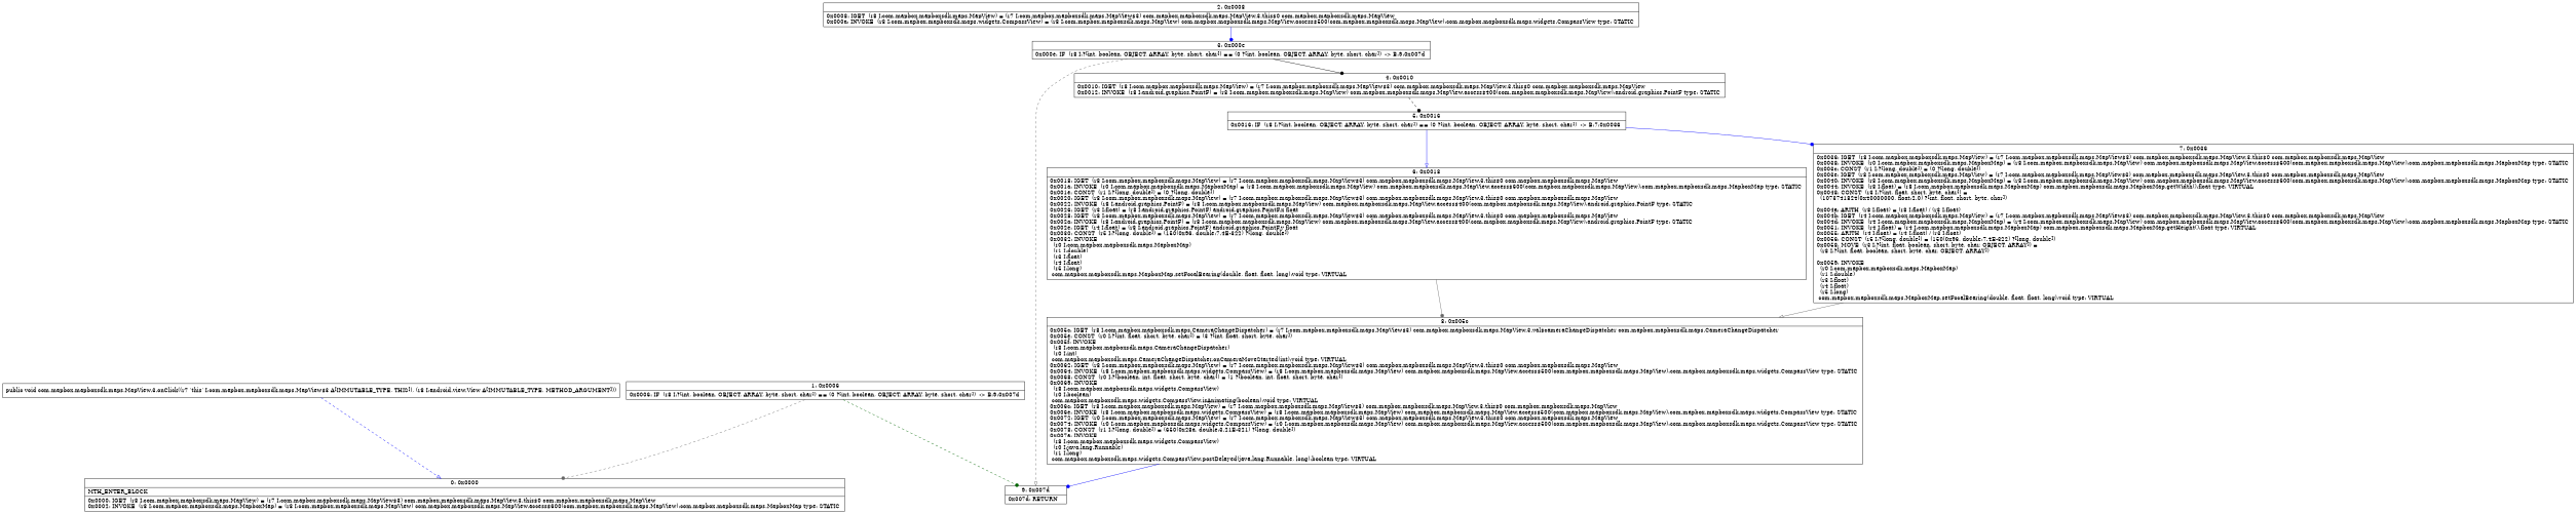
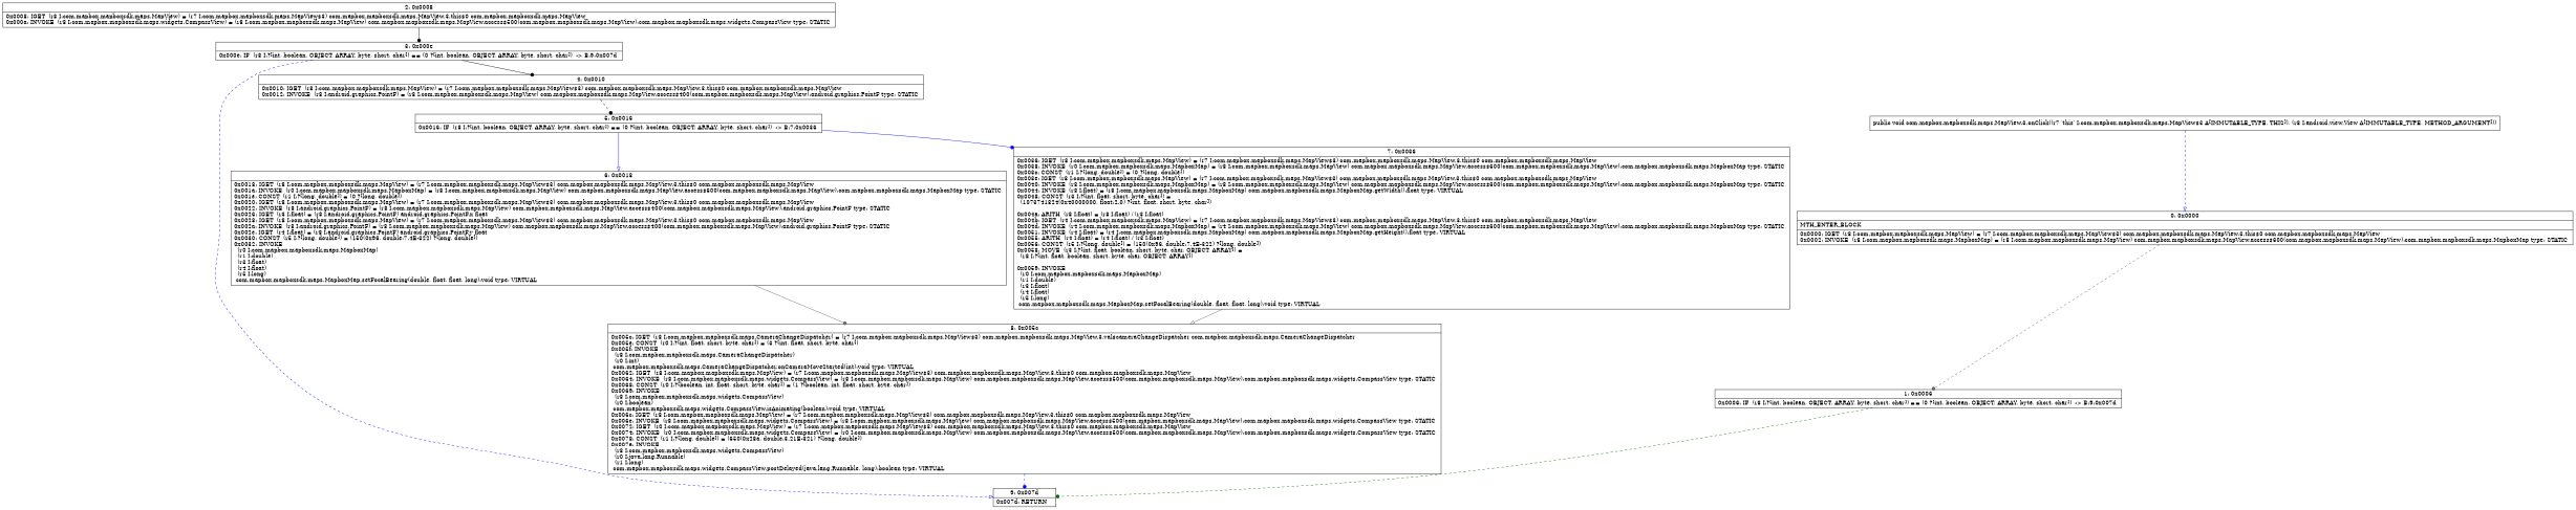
  digraph {
    node [shape=record]
    edge [arrowhead=dot color=blue style=solid]
    n1 [label="{0\:\ 0x0000|MTH_ENTER_BLOCK\l|0x0000: IGET  (r8 I:com.mapbox.mapboxsdk.maps.MapView) = (r7 I:com.mapbox.mapboxsdk.maps.MapView$3) com.mapbox.mapboxsdk.maps.MapView.3.this$0 com.mapbox.mapboxsdk.maps.MapView \l0x0002: INVOKE  (r8 I:com.mapbox.mapboxsdk.maps.MapboxMap) = (r8 I:com.mapbox.mapboxsdk.maps.MapView) com.mapbox.mapboxsdk.maps.MapView.access$600(com.mapbox.mapboxsdk.maps.MapView):com.mapbox.mapboxsdk.maps.MapboxMap type: STATIC \l}"]
    n2 [label="{1\:\ 0x0006|0x0006: IF  (r8 I:?[int, boolean, OBJECT, ARRAY, byte, short, char]) == (0 ?[int, boolean, OBJECT, ARRAY, byte, short, char])  \-\> B:9:0x007d \l}"]
    n3 [label="{9\:\ 0x007d|0x007d: RETURN   \l}"]
    n4 [label="{2\:\ 0x0008|0x0008: IGET  (r8 I:com.mapbox.mapboxsdk.maps.MapView) = (r7 I:com.mapbox.mapboxsdk.maps.MapView$3) com.mapbox.mapboxsdk.maps.MapView.3.this$0 com.mapbox.mapboxsdk.maps.MapView \l0x000a: INVOKE  (r8 I:com.mapbox.mapboxsdk.maps.widgets.CompassView) = (r8 I:com.mapbox.mapboxsdk.maps.MapView) com.mapbox.mapboxsdk.maps.MapView.access$500(com.mapbox.mapboxsdk.maps.MapView):com.mapbox.mapboxsdk.maps.widgets.CompassView type: STATIC \l}"]
    n5 [label="{3\:\ 0x000e|0x000e: IF  (r8 I:?[int, boolean, OBJECT, ARRAY, byte, short, char]) == (0 ?[int, boolean, OBJECT, ARRAY, byte, short, char])  \-\> B:9:0x007d \l}"]
    n6 [label="{4\:\ 0x0010|0x0010: IGET  (r8 I:com.mapbox.mapboxsdk.maps.MapView) = (r7 I:com.mapbox.mapboxsdk.maps.MapView$3) com.mapbox.mapboxsdk.maps.MapView.3.this$0 com.mapbox.mapboxsdk.maps.MapView \l0x0012: INVOKE  (r8 I:android.graphics.PointF) = (r8 I:com.mapbox.mapboxsdk.maps.MapView) com.mapbox.mapboxsdk.maps.MapView.access$400(com.mapbox.mapboxsdk.maps.MapView):android.graphics.PointF type: STATIC \l}"]
    n7 [label="{5\:\ 0x0016|0x0016: IF  (r8 I:?[int, boolean, OBJECT, ARRAY, byte, short, char]) == (0 ?[int, boolean, OBJECT, ARRAY, byte, short, char])  \-\> B:7:0x0036 \l}"]
    n8 [label="{6\:\ 0x0018|0x0018: IGET  (r8 I:com.mapbox.mapboxsdk.maps.MapView) = (r7 I:com.mapbox.mapboxsdk.maps.MapView$3) com.mapbox.mapboxsdk.maps.MapView.3.this$0 com.mapbox.mapboxsdk.maps.MapView \l0x001a: INVOKE  (r0 I:com.mapbox.mapboxsdk.maps.MapboxMap) = (r8 I:com.mapbox.mapboxsdk.maps.MapView) com.mapbox.mapboxsdk.maps.MapView.access$600(com.mapbox.mapboxsdk.maps.MapView):com.mapbox.mapboxsdk.maps.MapboxMap type: STATIC \l0x001e: CONST  (r1 I:?[long, double]) = (0 ?[long, double]) \l0x0020: IGET  (r8 I:com.mapbox.mapboxsdk.maps.MapView) = (r7 I:com.mapbox.mapboxsdk.maps.MapView$3) com.mapbox.mapboxsdk.maps.MapView.3.this$0 com.mapbox.mapboxsdk.maps.MapView \l0x0022: INVOKE  (r8 I:android.graphics.PointF) = (r8 I:com.mapbox.mapboxsdk.maps.MapView) com.mapbox.mapboxsdk.maps.MapView.access$400(com.mapbox.mapboxsdk.maps.MapView):android.graphics.PointF type: STATIC \l0x0026: IGET  (r3 I:float) = (r8 I:android.graphics.PointF) android.graphics.PointF.x float \l0x0028: IGET  (r8 I:com.mapbox.mapboxsdk.maps.MapView) = (r7 I:com.mapbox.mapboxsdk.maps.MapView$3) com.mapbox.mapboxsdk.maps.MapView.3.this$0 com.mapbox.mapboxsdk.maps.MapView \l0x002a: INVOKE  (r8 I:android.graphics.PointF) = (r8 I:com.mapbox.mapboxsdk.maps.MapView) com.mapbox.mapboxsdk.maps.MapView.access$400(com.mapbox.mapboxsdk.maps.MapView):android.graphics.PointF type: STATIC \l0x002e: IGET  (r4 I:float) = (r8 I:android.graphics.PointF) android.graphics.PointF.y float \l0x0030: CONST  (r5 I:?[long, double]) = (150(0x96, double:7.4E\-322) ?[long, double]) \l0x0032: INVOKE  \l  (r0 I:com.mapbox.mapboxsdk.maps.MapboxMap)\l  (r1 I:double)\l  (r3 I:float)\l  (r4 I:float)\l  (r5 I:long)\l com.mapbox.mapboxsdk.maps.MapboxMap.setFocalBearing(double, float, float, long):void type: VIRTUAL \l}"]
    n9 [label="{7\:\ 0x0036|0x0036: IGET  (r8 I:com.mapbox.mapboxsdk.maps.MapView) = (r7 I:com.mapbox.mapboxsdk.maps.MapView$3) com.mapbox.mapboxsdk.maps.MapView.3.this$0 com.mapbox.mapboxsdk.maps.MapView \l0x0038: INVOKE  (r0 I:com.mapbox.mapboxsdk.maps.MapboxMap) = (r8 I:com.mapbox.mapboxsdk.maps.MapView) com.mapbox.mapboxsdk.maps.MapView.access$600(com.mapbox.mapboxsdk.maps.MapView):com.mapbox.mapboxsdk.maps.MapboxMap type: STATIC \l0x003c: CONST  (r1 I:?[long, double]) = (0 ?[long, double]) \l0x003e: IGET  (r8 I:com.mapbox.mapboxsdk.maps.MapView) = (r7 I:com.mapbox.mapboxsdk.maps.MapView$3) com.mapbox.mapboxsdk.maps.MapView.3.this$0 com.mapbox.mapboxsdk.maps.MapView \l0x0040: INVOKE  (r8 I:com.mapbox.mapboxsdk.maps.MapboxMap) = (r8 I:com.mapbox.mapboxsdk.maps.MapView) com.mapbox.mapboxsdk.maps.MapView.access$600(com.mapbox.mapboxsdk.maps.MapView):com.mapbox.mapboxsdk.maps.MapboxMap type: STATIC \l0x0044: INVOKE  (r8 I:float) = (r8 I:com.mapbox.mapboxsdk.maps.MapboxMap) com.mapbox.mapboxsdk.maps.MapboxMap.getWidth():float type: VIRTUAL \l0x0048: CONST  (r3 I:?[int, float, short, byte, char]) = \l  (1073741824(0x40000000, float:2.0) ?[int, float, short, byte, char])\l \l0x004a: ARITH  (r8 I:float) = (r8 I:float) \/ (r3 I:float) \l0x004b: IGET  (r4 I:com.mapbox.mapboxsdk.maps.MapView) = (r7 I:com.mapbox.mapboxsdk.maps.MapView$3) com.mapbox.mapboxsdk.maps.MapView.3.this$0 com.mapbox.mapboxsdk.maps.MapView \l0x004d: INVOKE  (r4 I:com.mapbox.mapboxsdk.maps.MapboxMap) = (r4 I:com.mapbox.mapboxsdk.maps.MapView) com.mapbox.mapboxsdk.maps.MapView.access$600(com.mapbox.mapboxsdk.maps.MapView):com.mapbox.mapboxsdk.maps.MapboxMap type: STATIC \l0x0051: INVOKE  (r4 I:float) = (r4 I:com.mapbox.mapboxsdk.maps.MapboxMap) com.mapbox.mapboxsdk.maps.MapboxMap.getHeight():float type: VIRTUAL \l0x0055: ARITH  (r4 I:float) = (r4 I:float) \/ (r3 I:float) \l0x0056: CONST  (r5 I:?[long, double]) = (150(0x96, double:7.4E\-322) ?[long, double]) \l0x0058: MOVE  (r3 I:?[int, float, boolean, short, byte, char, OBJECT, ARRAY]) = \l  (r8 I:?[int, float, boolean, short, byte, char, OBJECT, ARRAY])\l \l0x0059: INVOKE  \l  (r0 I:com.mapbox.mapboxsdk.maps.MapboxMap)\l  (r1 I:double)\l  (r3 I:float)\l  (r4 I:float)\l  (r5 I:long)\l com.mapbox.mapboxsdk.maps.MapboxMap.setFocalBearing(double, float, float, long):void type: VIRTUAL \l}"]
    n10 [label="{8\:\ 0x005c|0x005c: IGET  (r8 I:com.mapbox.mapboxsdk.maps.CameraChangeDispatcher) = (r7 I:com.mapbox.mapboxsdk.maps.MapView$3) com.mapbox.mapboxsdk.maps.MapView.3.val$cameraChangeDispatcher com.mapbox.mapboxsdk.maps.CameraChangeDispatcher \l0x005e: CONST  (r0 I:?[int, float, short, byte, char]) = (3 ?[int, float, short, byte, char]) \l0x005f: INVOKE  \l  (r8 I:com.mapbox.mapboxsdk.maps.CameraChangeDispatcher)\l  (r0 I:int)\l com.mapbox.mapboxsdk.maps.CameraChangeDispatcher.onCameraMoveStarted(int):void type: VIRTUAL \l0x0062: IGET  (r8 I:com.mapbox.mapboxsdk.maps.MapView) = (r7 I:com.mapbox.mapboxsdk.maps.MapView$3) com.mapbox.mapboxsdk.maps.MapView.3.this$0 com.mapbox.mapboxsdk.maps.MapView \l0x0064: INVOKE  (r8 I:com.mapbox.mapboxsdk.maps.widgets.CompassView) = (r8 I:com.mapbox.mapboxsdk.maps.MapView) com.mapbox.mapboxsdk.maps.MapView.access$500(com.mapbox.mapboxsdk.maps.MapView):com.mapbox.mapboxsdk.maps.widgets.CompassView type: STATIC \l0x0068: CONST  (r0 I:?[boolean, int, float, short, byte, char]) = (1 ?[boolean, int, float, short, byte, char]) \l0x0069: INVOKE  \l  (r8 I:com.mapbox.mapboxsdk.maps.widgets.CompassView)\l  (r0 I:boolean)\l com.mapbox.mapboxsdk.maps.widgets.CompassView.isAnimating(boolean):void type: VIRTUAL \l0x006c: IGET  (r8 I:com.mapbox.mapboxsdk.maps.MapView) = (r7 I:com.mapbox.mapboxsdk.maps.MapView$3) com.mapbox.mapboxsdk.maps.MapView.3.this$0 com.mapbox.mapboxsdk.maps.MapView \l0x006e: INVOKE  (r8 I:com.mapbox.mapboxsdk.maps.widgets.CompassView) = (r8 I:com.mapbox.mapboxsdk.maps.MapView) com.mapbox.mapboxsdk.maps.MapView.access$500(com.mapbox.mapboxsdk.maps.MapView):com.mapbox.mapboxsdk.maps.widgets.CompassView type: STATIC \l0x0072: IGET  (r0 I:com.mapbox.mapboxsdk.maps.MapView) = (r7 I:com.mapbox.mapboxsdk.maps.MapView$3) com.mapbox.mapboxsdk.maps.MapView.3.this$0 com.mapbox.mapboxsdk.maps.MapView \l0x0074: INVOKE  (r0 I:com.mapbox.mapboxsdk.maps.widgets.CompassView) = (r0 I:com.mapbox.mapboxsdk.maps.MapView) com.mapbox.mapboxsdk.maps.MapView.access$500(com.mapbox.mapboxsdk.maps.MapView):com.mapbox.mapboxsdk.maps.widgets.CompassView type: STATIC \l0x0078: CONST  (r1 I:?[long, double]) = (650(0x28a, double:3.21E\-321) ?[long, double]) \l0x007a: INVOKE  \l  (r8 I:com.mapbox.mapboxsdk.maps.widgets.CompassView)\l  (r0 I:java.lang.Runnable)\l  (r1 I:long)\l com.mapbox.mapboxsdk.maps.widgets.CompassView.postDelayed(java.lang.Runnable, long):boolean type: VIRTUAL \l}"]
    n11 [label="{public void com.mapbox.mapboxsdk.maps.MapView.3.onClick((r7 'this' I:com.mapbox.mapboxsdk.maps.MapView$3 A[IMMUTABLE_TYPE, THIS]), (r8 I:android.view.View A[IMMUTABLE_TYPE, METHOD_ARGUMENT])) }"]
-   n2 -> n1 [color=gray40 style=dashed]
+   n1 -> n2 [color=gray40 style=dashed]
    n2 -> n3 [color=darkgreen style=dashed]
-   n4 -> n5
-   n5 -> n3 [arrowhead=onormal color=gray40 style=dashed]
+   n4 -> n5 [color=black]
+   n5 -> n3 [arrowhead=onormal style=dashed]
    n5 -> n6 [color=black]
    n6 -> n7 [color=black style=dashed]
    n7 -> n8 [arrowhead=onormal]
    n7 -> n9
    n8 -> n10 [color=gray40]
    n9 -> n10 [arrowhead=onormal color=gray40]
-   n10 -> n3
+   n10 -> n3 [style=dashed]
    n11 -> n1 [arrowhead=onormal style=dashed]
  }
